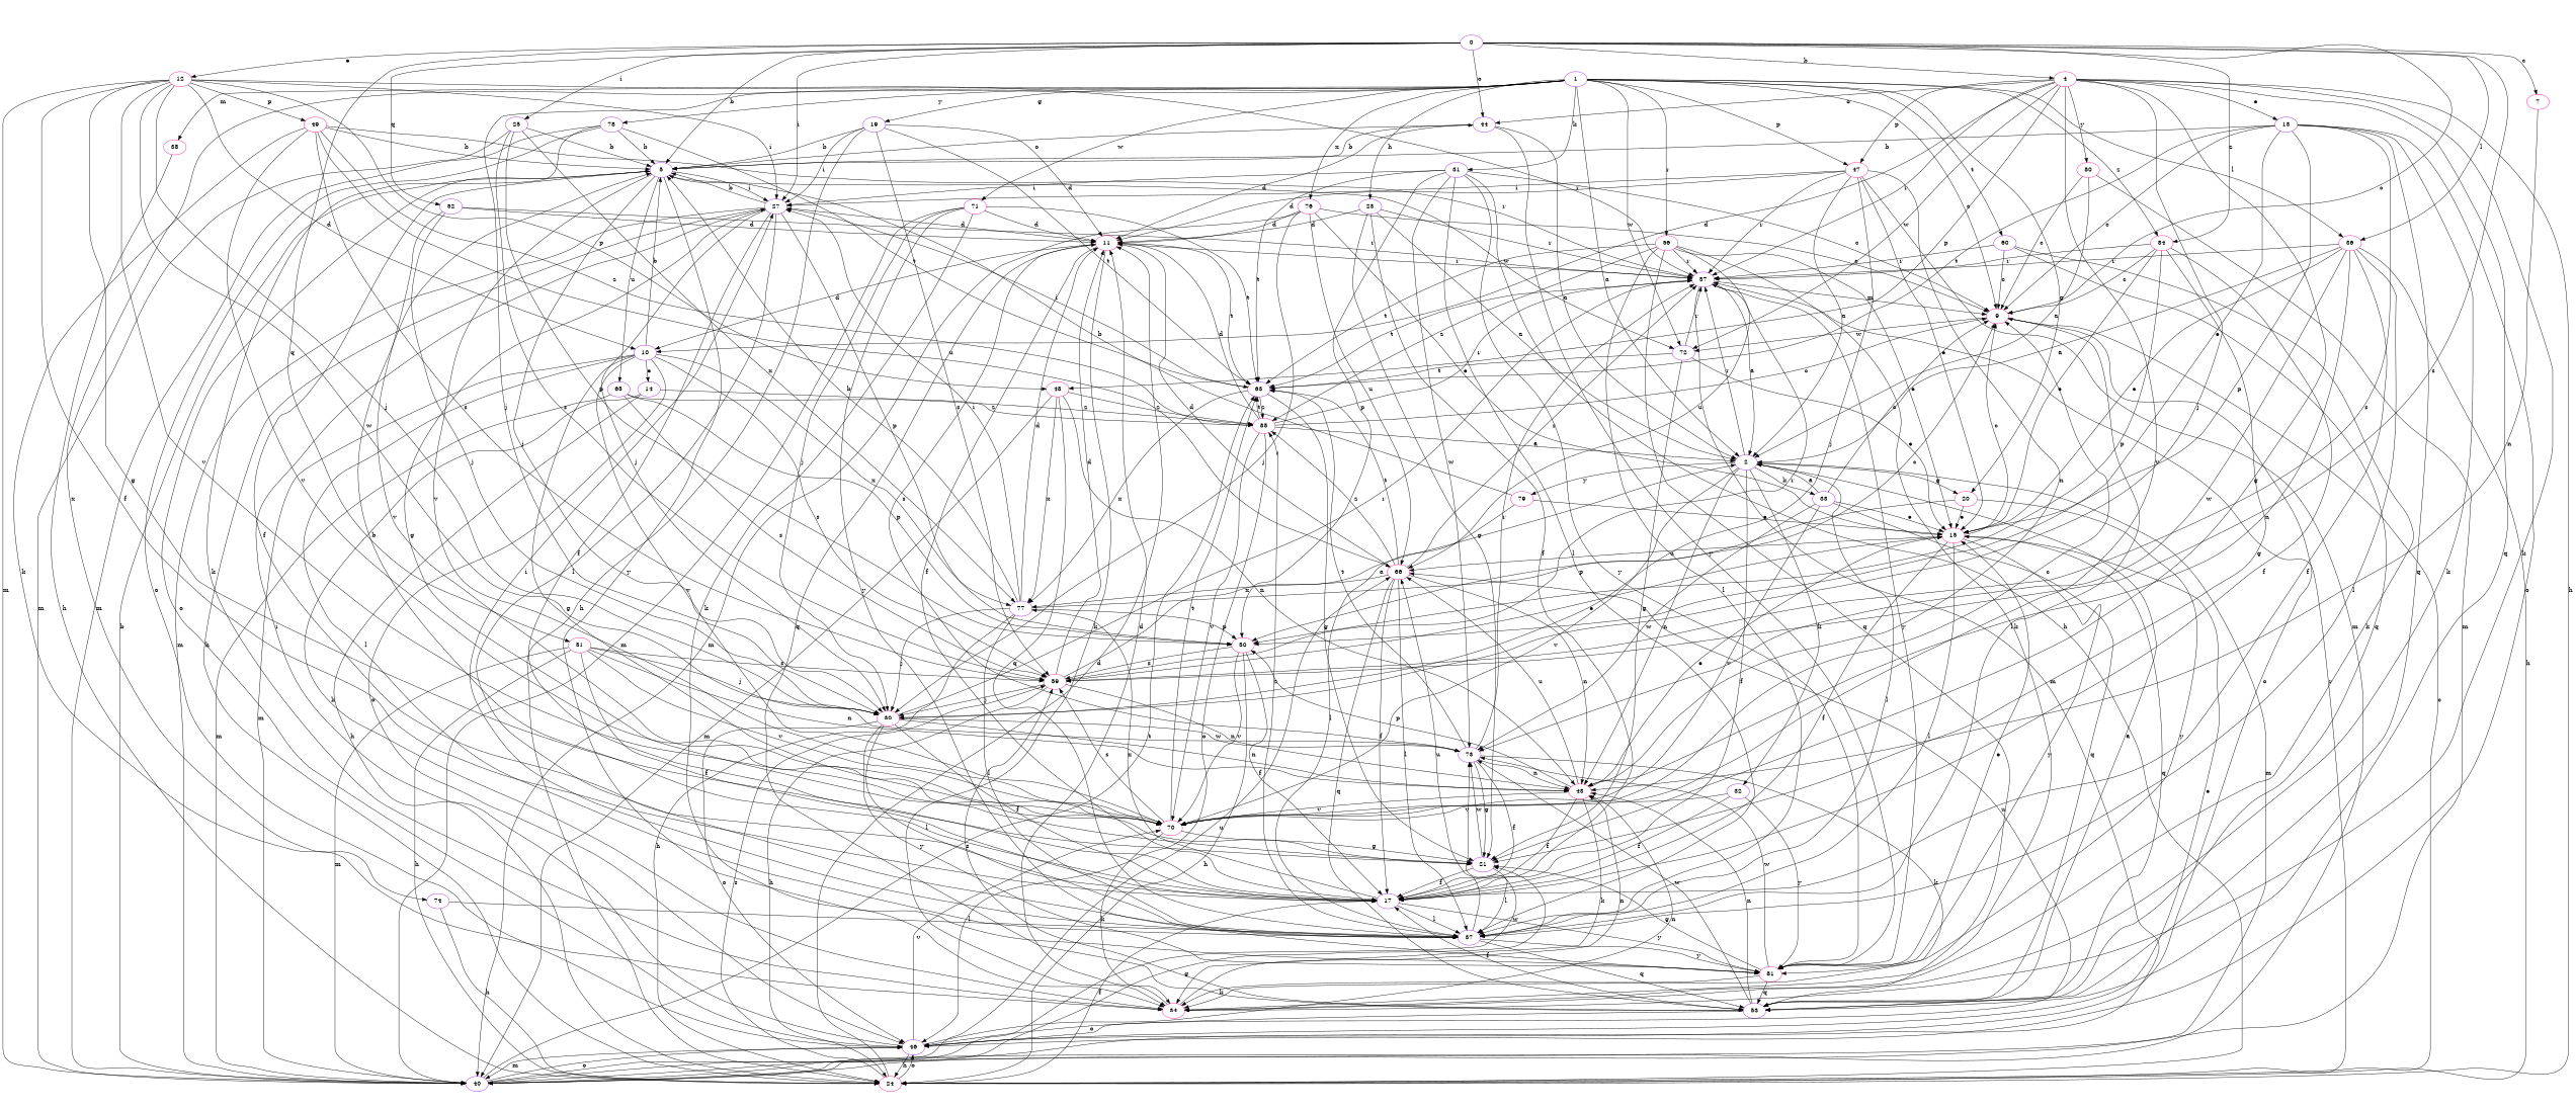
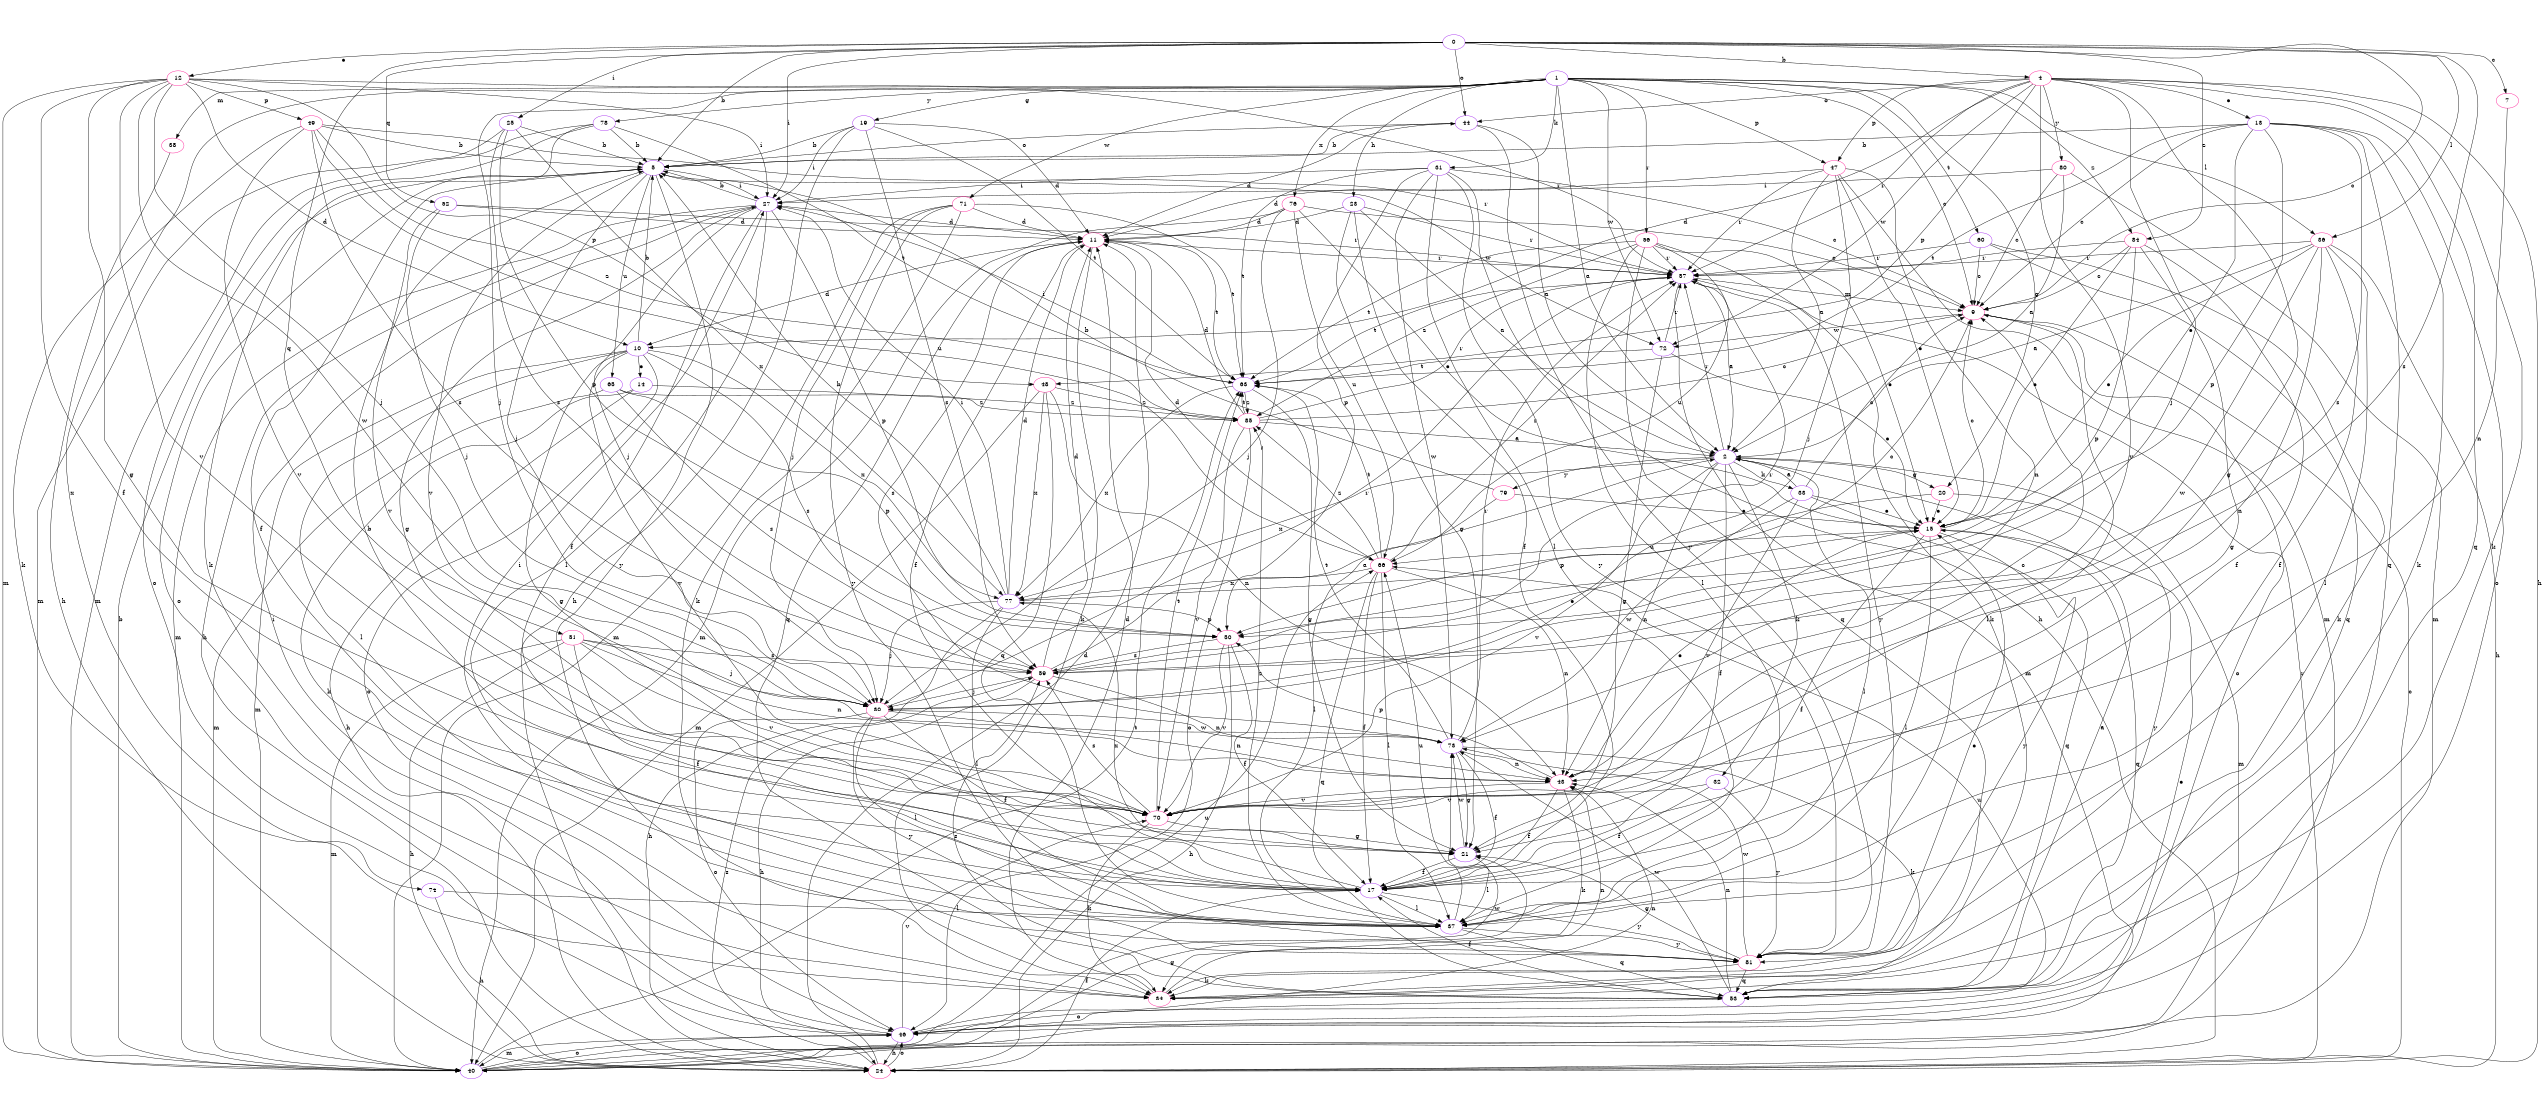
  strict digraph {
    node [color=purple]
    4 [color=deeppink]
    0
    5
    7 [color=deeppink]
    9 [color=deeppink]
    12 [color=deeppink]
    25
    27
    36 [color=deeppink]
    44
    51 [color=deeppink]
    52
    59 [color=deeppink]
    84 [color=deeppink]
    30 [color=deeppink]
    47 [color=deeppink]
    72
    57
    70 [color=deeppink]
    10
    13
    21
    24 [color=deeppink]
    34 [color=deeppink]
    48 [color=deeppink]
    53
    80 [color=deeppink]
    17
    46
    65
    81 [color=deeppink]
    43 [color=deeppink]
    37
    40
    49 [color=deeppink]
    73
    77
    50 [color=deeppink]
    11 [color=deeppink]
    2
    15 [color=deeppink]
    1
    19
    20 [color=deeppink]
    23
    31
    38 [color=deeppink]
    56 [color=deeppink]
    60
    71 [color=deeppink]
    74
    76 [color=deeppink]
    78
    32
    33
    79 [color=deeppink]
    63
    85 [color=deeppink]
    66 [color=deeppink]
    14
    4 -> 44 [label=o]
    4 -> 30 [label=j]
    4 -> 47 [label=p]
    4 -> 72 [label=w]
    4 -> 57 [label=r]
    4 -> 70 [label=v]
    4 -> 10 [label=d]
    4 -> 13 [label=e]
    4 -> 21 [label=g]
    4 -> 24 [label=h]
    4 -> 34 [label=k]
    4 -> 48 [label=p]
    4 -> 53 [label=q]
    4 -> 80 [label=y]
    0 -> 4 [label=b]
    0 -> 5 [label=b]
    0 -> 7 [label=c]
    0 -> 9 [label=c]
    0 -> 12 [label=e]
    0 -> 25 [label=i]
    0 -> 27 [label=i]
    0 -> 36 [label=l]
    0 -> 44 [label=o]
    0 -> 51 [label=q]
    0 -> 52 [label=q]
    0 -> 59 [label=s]
    0 -> 84 [label=z]
    5 -> 27 [label=i]
    5 -> 44 [label=o]
    5 -> 30 [label=j]
    5 -> 72 [label=w]
    5 -> 70 [label=v]
    5 -> 17 [label=f]
    5 -> 46 [label=o]
    5 -> 65 [label=u]
    5 -> 81 [label=y]
    7 -> 43 [label=n]
    9 -> 72 [label=w]
    9 -> 46 [label=o]
    9 -> 37 [label=l]
    12 -> 27 [label=i]
    12 -> 30 [label=j]
    12 -> 57 [label=r]
    12 -> 70 [label=v]
    12 -> 10 [label=d]
    12 -> 21 [label=g]
    12 -> 48 [label=p]
    12 -> 17 [label=f]
    12 -> 40 [label=m]
    12 -> 49 [label=p]
    12 -> 73 [label=w]
    25 -> 5 [label=b]
    25 -> 59 [label=s]
    25 -> 40 [label=m]
    25 -> 77 [label=x]
    25 -> 50 [label=p]
    27 -> 5 [label=b]
    27 -> 30 [label=j]
    27 -> 21 [label=g]
    27 -> 24 [label=h]
    27 -> 17 [label=f]
    27 -> 37 [label=l]
    27 -> 40 [label=m]
    27 -> 50 [label=p]
    27 -> 11 [label=d]
    36 -> 57 [label=r]
    36 -> 24 [label=h]
    36 -> 17 [label=f]
    36 -> 43 [label=n]
    36 -> 37 [label=l]
    36 -> 73 [label=w]
    36 -> 2 [label=a]
    36 -> 15 [label=e]
    44 -> 5 [label=b]
    44 -> 81 [label=y]
    44 -> 11 [label=d]
    44 -> 2 [label=a]
    51 -> 59 [label=s]
    51 -> 30 [label=j]
    51 -> 70 [label=v]
    51 -> 24 [label=h]
    51 -> 17 [label=f]
    51 -> 43 [label=n]
    51 -> 40 [label=m]
    52 -> 30 [label=j]
    52 -> 57 [label=r]
    52 -> 70 [label=v]
    52 -> 11 [label=d]
    59 -> 30 [label=j]
    59 -> 57 [label=r]
    59 -> 24 [label=h]
    59 -> 43 [label=n]
    59 -> 11 [label=d]
    59 -> 2 [label=a]
    59 -> 15 [label=e]
    84 -> 9 [label=c]
    84 -> 57 [label=r]
    84 -> 21 [label=g]
    84 -> 17 [label=f]
    84 -> 50 [label=p]
    84 -> 15 [label=e]
    30 -> 57 [label=r]
    30 -> 17 [label=f]
    30 -> 46 [label=o]
    30 -> 81 [label=y]
    30 -> 43 [label=n]
    30 -> 37 [label=l]
    30 -> 73 [label=w]
    47 -> 30 [label=j]
    47 -> 57 [label=r]
    47 -> 43 [label=n]
    47 -> 40 [label=m]
    47 -> 11 [label=d]
    47 -> 2 [label=a]
    47 -> 15 [label=e]
    72 -> 57 [label=r]
    72 -> 21 [label=g]
    72 -> 15 [label=e]
    72 -> 63 [label=t]
    57 -> 9 [label=m]
    57 -> 81 [label=y]
    57 -> 40 [label=m]
    57 -> 2 [label=a]
    57 -> 63 [label=t]
    70 -> 9 [label=c]
    70 -> 59 [label=s]
    70 -> 21 [label=g]
    70 -> 34 [label=k]
    70 -> 63 [label=t]
    10 -> 5 [label=b]
    10 -> 59 [label=s]
    10 -> 70 [label=v]
    10 -> 21 [label=g]
    10 -> 46 [label=o]
    10 -> 37 [label=l]
    10 -> 40 [label=m]
    10 -> 77 [label=x]
    10 -> 14 [label=e]
    13 -> 5 [label=b]
    13 -> 9 [label=c]
    13 -> 59 [label=s]
    13 -> 34 [label=k]
    13 -> 53 [label=q]
    13 -> 46 [label=o]
    13 -> 50 [label=p]
    13 -> 15 [label=e]
    13 -> 63 [label=t]
    21 -> 17 [label=f]
    21 -> 37 [label=l]
    21 -> 73 [label=w]
    24 -> 9 [label=c]
    24 -> 59 [label=s]
    24 -> 57 [label=r]
    24 -> 17 [label=f]
    24 -> 46 [label=o]
    24 -> 11 [label=d]
    34 -> 43 [label=n]
    34 -> 11 [label=d]
    48 -> 43 [label=n]
    48 -> 37 [label=q]
    48 -> 40 [label=m]
    48 -> 77 [label=x]
    48 -> 85 [label=z]
    53 -> 59 [label=s]
    53 -> 17 [label=f]
    53 -> 46 [label=o]
    53 -> 43 [label=n]
    53 -> 73 [label=w]
    53 -> 2 [label=a]
    80 -> 9 [label=c]
-   47 -> 27 [label=i]
+   80 -> 27 [label=i]
    80 -> 40 [label=m]
    80 -> 2 [label=a]
    17 -> 5 [label=b]
    17 -> 81 [label=y]
    17 -> 37 [label=l]
    17 -> 77 [label=x]
    46 -> 27 [label=i]
    46 -> 70 [label=v]
    46 -> 24 [label=h]
    46 -> 43 [label=n]
    46 -> 40 [label=m]
    46 -> 15 [label=e]
    46 -> 66 [label=u]
    65 -> 59 [label=s]
    65 -> 40 [label=m]
    65 -> 50 [label=p]
    65 -> 85 [label=z]
    81 -> 21 [label=g]
    81 -> 34 [label=k]
    81 -> 53 [label=q]
    81 -> 73 [label=w]
    81 -> 15 [label=e]
    43 -> 70 [label=v]
    43 -> 34 [label=k]
    43 -> 17 [label=f]
    43 -> 50 [label=p]
    43 -> 15 [label=e]
-   43 -> 66 [label=u]
    37 -> 27 [label=i]
    37 -> 53 [label=q]
    37 -> 81 [label=y]
    37 -> 85 [label=z]
    37 -> 66 [label=u]
    40 -> 5 [label=b]
    40 -> 21 [label=g]
    40 -> 46 [label=o]
    40 -> 73 [label=w]
    40 -> 63 [label=t]
    40 -> 66 [label=u]
    49 -> 5 [label=b]
    49 -> 59 [label=s]
    49 -> 57 [label=r]
    49 -> 70 [label=v]
    49 -> 34 [label=k]
    49 -> 85 [label=z]
    49 -> 66 [label=u]
    73 -> 57 [label=r]
    73 -> 21 [label=g]
    73 -> 34 [label=k]
    73 -> 17 [label=f]
    73 -> 43 [label=n]
    73 -> 11 [label=s]
    73 -> 63 [label=t]
    77 -> 5 [label=b]
    77 -> 9 [label=c]
    77 -> 27 [label=i]
    77 -> 30 [label=j]
    77 -> 24 [label=h]
    77 -> 37 [label=l]
    77 -> 50 [label=p]
    77 -> 11 [label=d]
    50 -> 59 [label=s]
    50 -> 70 [label=v]
    50 -> 24 [label=h]
    50 -> 17 [label=f]
    11 -> 57 [label=r]
    11 -> 10 [label=d]
    11 -> 34 [label=k]
    11 -> 53 [label=q]
    11 -> 17 [label=f]
    11 -> 63 [label=t]
    2 -> 57 [label=r]
    2 -> 70 [label=v]
    2 -> 17 [label=f]
    2 -> 43 [label=n]
    2 -> 37 [label=l]
    2 -> 40 [label=m]
+   2 -> 77 [label=x]
    2 -> 20 [label=g]
    2 -> 32 [label=k]
    2 -> 33 [label=k]
    2 -> 79 [label=y]
    15 -> 9 [label=c]
    15 -> 53 [label=q]
    15 -> 17 [label=f]
    15 -> 81 [label=y]
    15 -> 37 [label=l]
    15 -> 66 [label=u]
    1 -> 9 [label=c]
    1 -> 36 [label=l]
    1 -> 84 [label=z]
    1 -> 30 [label=j]
    1 -> 47 [label=p]
    1 -> 72 [label=w]
    1 -> 2 [label=a]
    1 -> 19 [label=g]
    1 -> 20 [label=g]
    1 -> 23 [label=h]
    1 -> 31 [label=k]
    1 -> 38 [label=m]
    1 -> 56 [label=r]
    1 -> 60 [label=t]
    1 -> 71 [label=w]
    1 -> 74 [label=x]
    1 -> 76 [label=x]
    1 -> 78 [label=y]
    19 -> 5 [label=b]
    19 -> 27 [label=i]
    19 -> 59 [label=s]
    19 -> 24 [label=h]
    19 -> 11 [label=d]
    19 -> 63 [label=t]
    20 -> 81 [label=y]
    20 -> 50 [label=p]
    20 -> 15 [label=e]
    23 -> 57 [label=r]
    23 -> 21 [label=g]
    23 -> 17 [label=f]
    23 -> 11 [label=d]
    23 -> 2 [label=a]
    31 -> 9 [label=c]
    31 -> 27 [label=i]
    31 -> 24 [label=h]
    31 -> 81 [label=y]
    31 -> 37 [label=l]
    31 -> 73 [label=w]
    31 -> 50 [label=p]
    31 -> 63 [label=t]
    38 -> 24 [label=h]
    56 -> 57 [label=r]
    56 -> 34 [label=k]
    56 -> 53 [label=q]
    56 -> 37 [label=l]
    56 -> 15 [label=e]
    56 -> 63 [label=t]
    56 -> 85 [label=z]
    56 -> 66 [label=u]
    60 -> 9 [label=c]
    60 -> 57 [label=r]
    60 -> 34 [label=k]
    60 -> 53 [label=q]
    71 -> 30 [label=j]
    71 -> 34 [label=k]
    71 -> 81 [label=y]
    71 -> 40 [label=m]
    71 -> 11 [label=d]
    71 -> 63 [label=t]
    74 -> 24 [label=h]
    74 -> 37 [label=l]
    76 -> 9 [label=c]
    76 -> 30 [label=j]
    76 -> 40 [label=m]
    76 -> 11 [label=d]
    76 -> 15 [label=e]
    76 -> 66 [label=u]
    78 -> 5 [label=b]
    78 -> 34 [label=k]
    78 -> 46 [label=o]
    78 -> 40 [label=m]
    78 -> 63 [label=t]
    32 -> 70 [label=v]
    32 -> 17 [label=f]
    32 -> 81 [label=y]
    33 -> 9 [label=c]
    33 -> 70 [label=v]
    33 -> 53 [label=q]
    33 -> 73 [label=w]
    33 -> 2 [label=a]
    33 -> 15 [label=e]
    79 -> 5 [label=b]
    79 -> 37 [label=l]
    79 -> 15 [label=e]
    63 -> 27 [label=i]
    63 -> 21 [label=g]
    63 -> 77 [label=x]
    63 -> 85 [label=z]
    85 -> 9 [label=c]
    85 -> 57 [label=r]
    85 -> 70 [label=v]
    85 -> 46 [label=o]
    85 -> 11 [label=d]
    85 -> 2 [label=a]
    85 -> 63 [label=t]
    66 -> 57 [label=r]
    66 -> 53 [label=q]
    66 -> 17 [label=f]
    66 -> 43 [label=n]
    66 -> 37 [label=l]
    66 -> 77 [label=x]
    66 -> 11 [label=d]
    66 -> 63 [label=t]
    66 -> 85 [label=z]
    14 -> 24 [label=h]
    14 -> 34 [label=k]
    14 -> 85 [label=z]
  }
